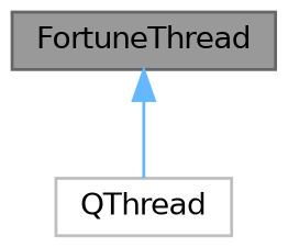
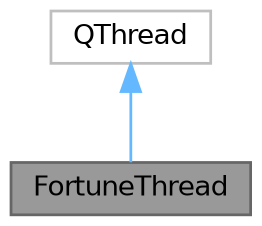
  digraph {
    node [fontname=Helvetica fontsize=10 shape=box style=filled]
    n1 [color=gray40 fillcolor=grey60 fontcolor=black height=0.2 label=FortuneThread width=0.4]
    n2 [color=grey75 fillcolor=white height=0.2 label=QThread width=0.4]
-   n1 -> n2 [color=steelblue1 dir=back fontname=Helvetica fontsize=10 labelfontname=Helvetica labelfontsize=10 style=solid]
+   n2 -> n1 [color=steelblue1 dir=back fontname=Helvetica fontsize=10 labelfontname=Helvetica labelfontsize=10 style=solid]
  }
